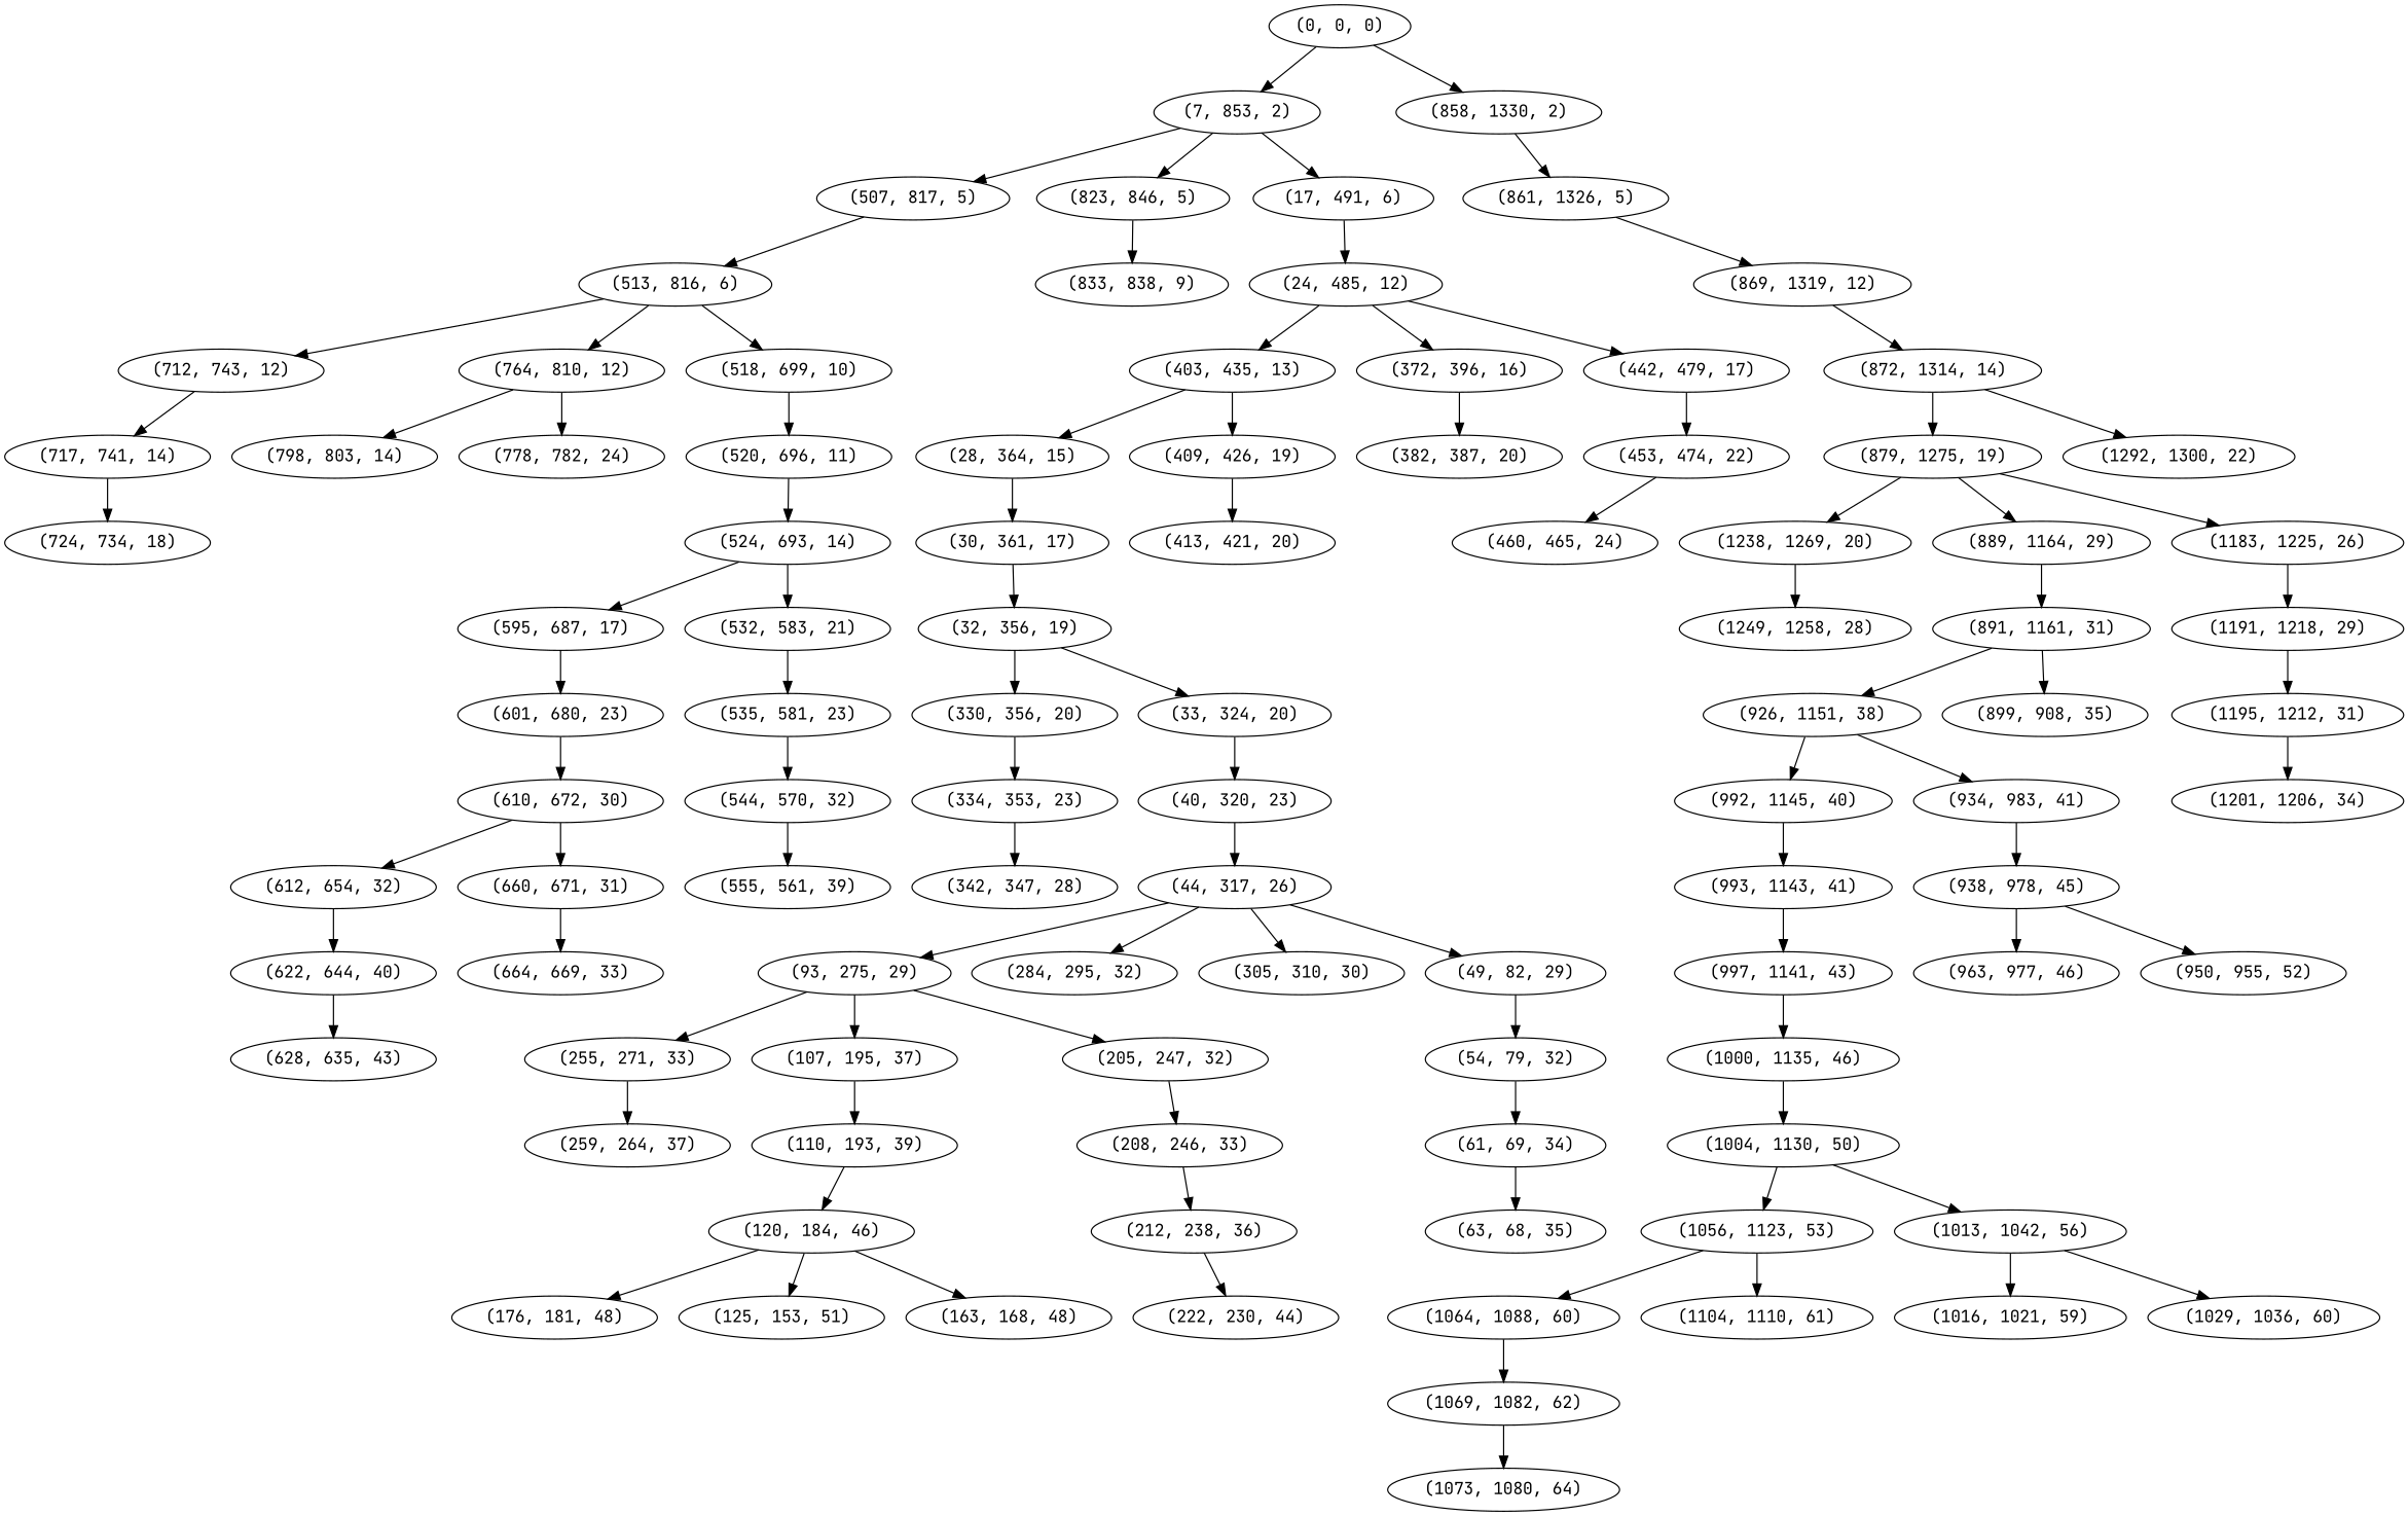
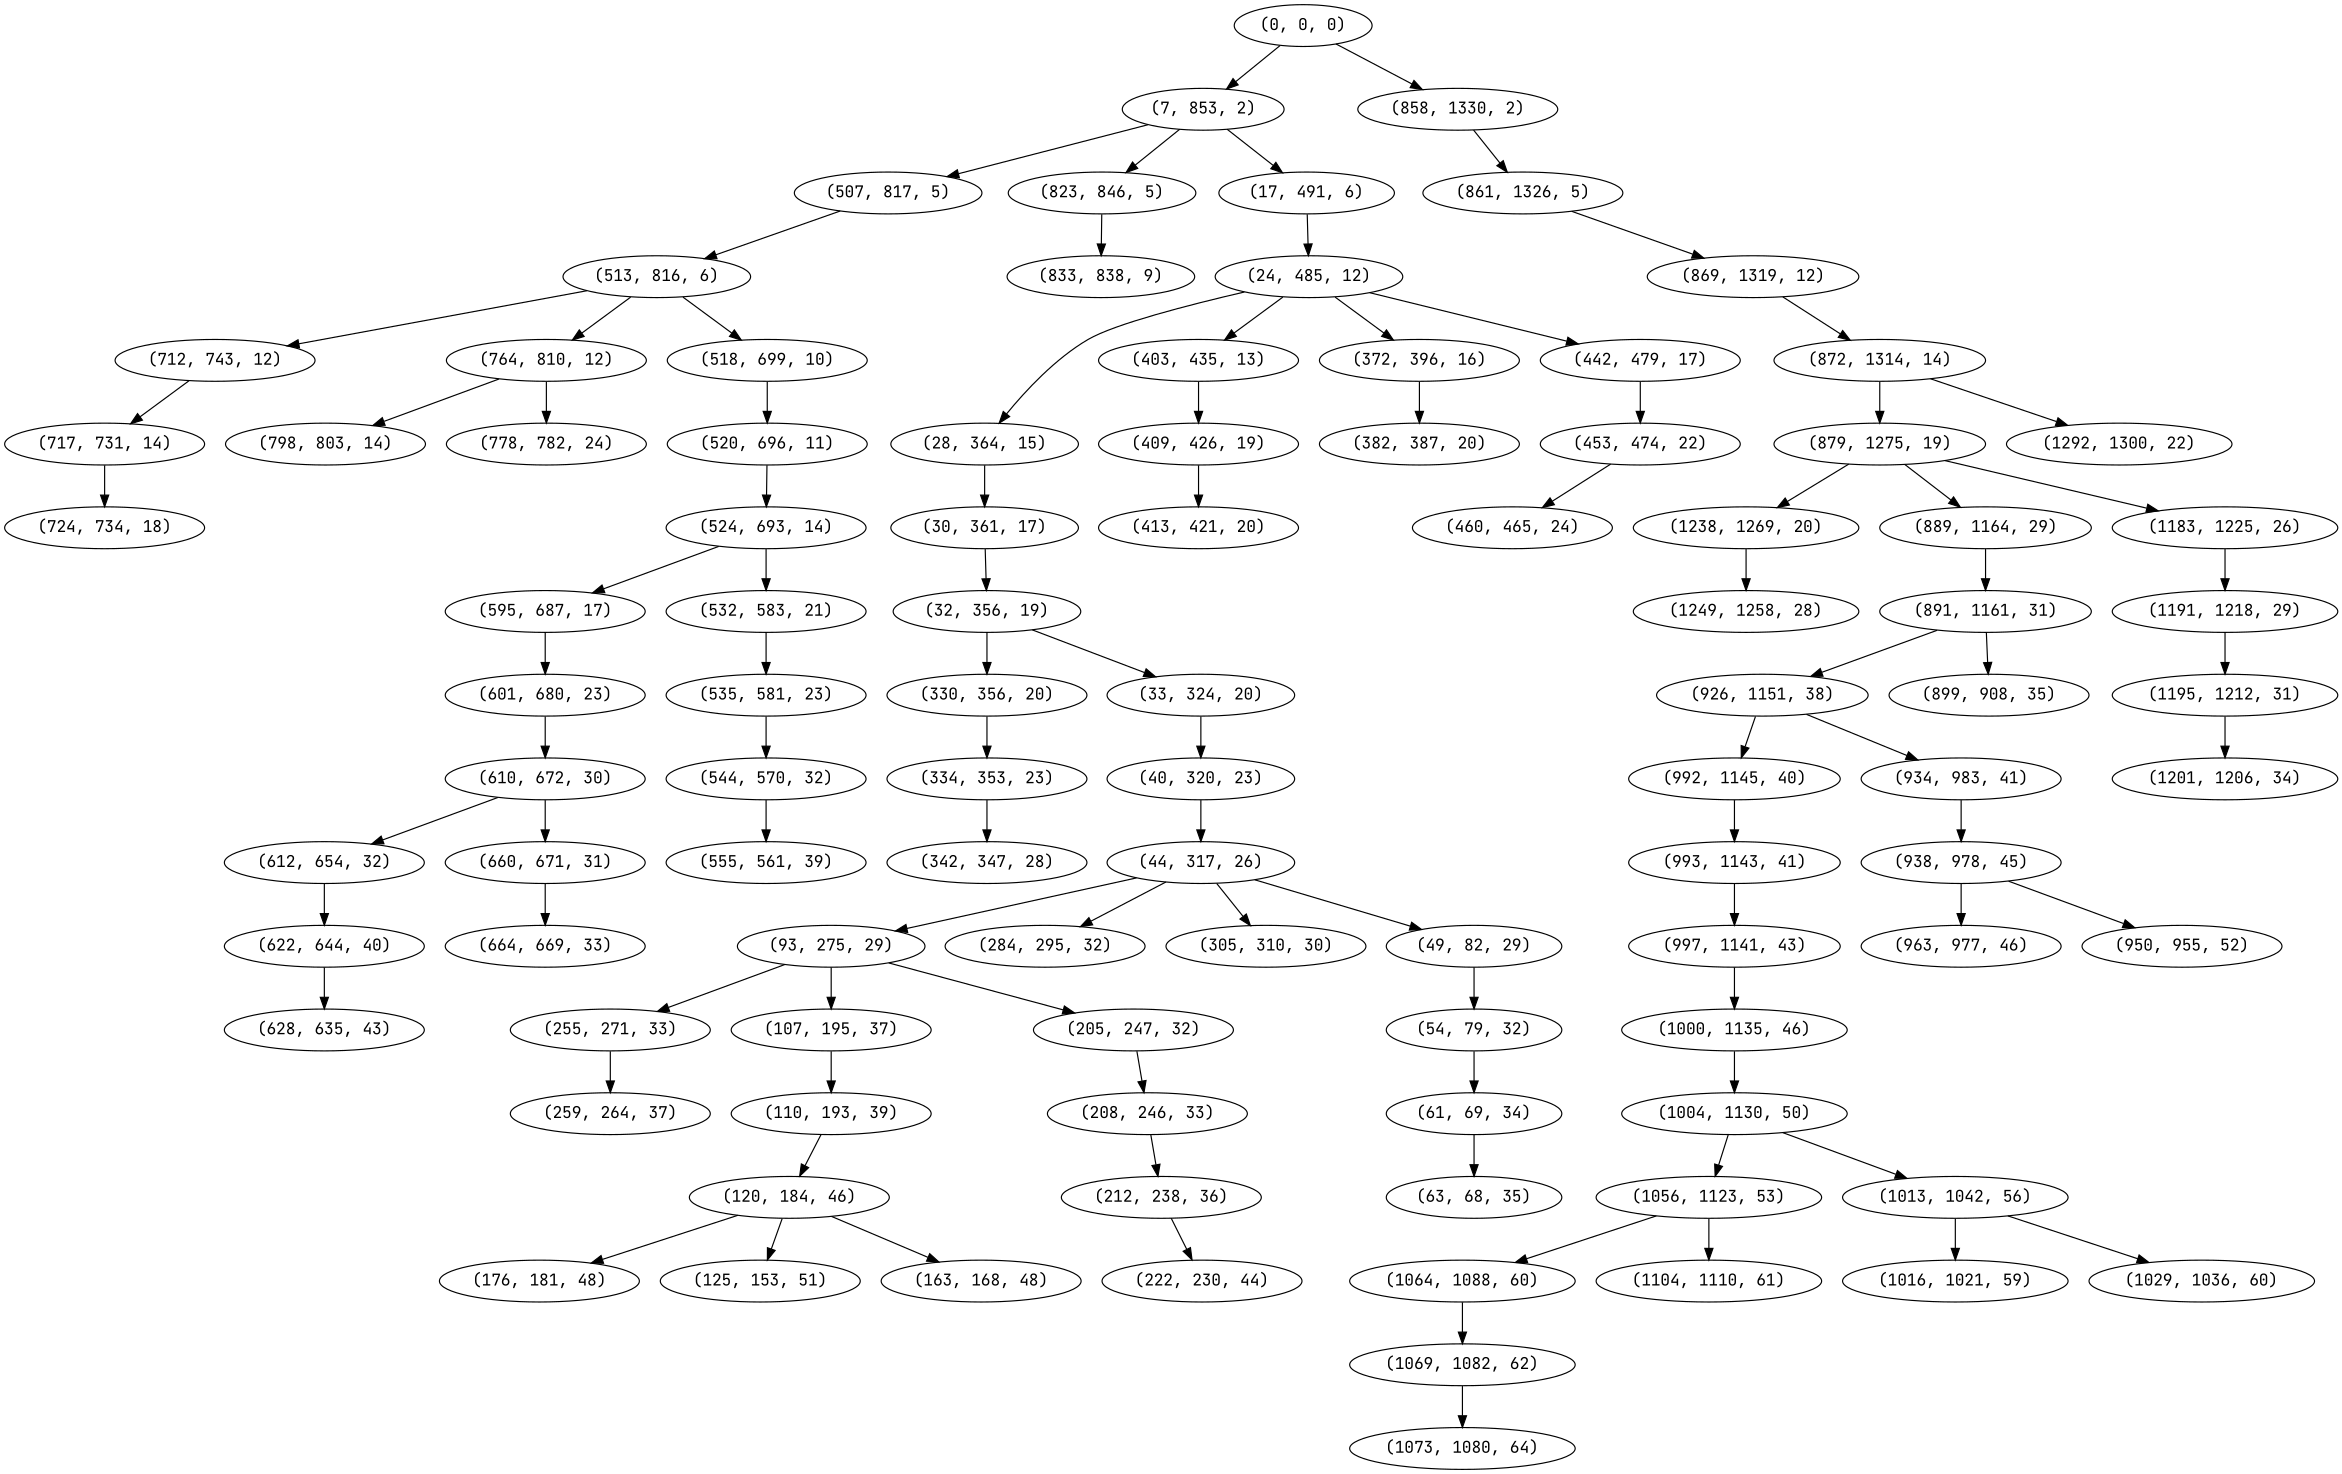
  digraph {
    fontname="JetBrains Mono"
    node [fontname="JetBrains Mono"]
    edge [fontname="JetBrains Mono"]
    "(0, 0, 0)"
    "(7, 853, 2)"
    "(858, 1330, 2)"
    "(17, 491, 6)"
    "(507, 817, 5)"
    "(823, 846, 5)"
    "(861, 1326, 5)"
    "(24, 485, 12)"
    "(513, 816, 6)"
    "(833, 838, 9)"
    "(28, 364, 15)"
    "(372, 396, 16)"
    "(403, 435, 13)"
    "(442, 479, 17)"
    "(30, 361, 17)"
    "(382, 387, 20)"
    "(409, 426, 19)"
    "(453, 474, 22)"
    n19 [label="(32, 356, 19)"]
    "(33, 324, 20)"
    "(330, 356, 20)"
    "(40, 320, 23)"
    "(334, 353, 23)"
    "(44, 317, 26)"
    "(49, 82, 29)"
    "(93, 275, 29)"
    "(284, 295, 32)"
    "(305, 310, 30)"
    "(54, 79, 32)"
    "(107, 195, 37)"
    "(205, 247, 32)"
    "(255, 271, 33)"
    "(61, 69, 34)"
    "(63, 68, 35)"
    "(110, 193, 39)"
    "(208, 246, 33)"
    "(259, 264, 37)"
    "(120, 184, 46)"
    n39 [label="(125, 153, 51)"]
    "(163, 168, 48)"
    "(176, 181, 48)"
    "(212, 238, 36)"
    "(222, 230, 44)"
    "(342, 347, 28)"
    "(413, 421, 20)"
    "(460, 465, 24)"
    "(518, 699, 10)"
    "(712, 743, 12)"
    "(764, 810, 12)"
    "(520, 696, 11)"
-   "(717, 741, 14)"
+   "(717, 741, 14)" [label="(717, 731, 14)"]
    "(778, 782, 24)"
    "(798, 803, 14)"
    "(524, 693, 14)"
    "(532, 583, 21)"
    "(595, 687, 17)"
    "(535, 581, 23)"
    "(601, 680, 23)"
    "(544, 570, 32)"
    "(555, 561, 39)"
    "(610, 672, 30)"
    "(612, 654, 32)"
    "(660, 671, 31)"
    "(622, 644, 40)"
    "(664, 669, 33)"
    "(628, 635, 43)"
    "(724, 734, 18)"
    "(869, 1319, 12)"
    "(872, 1314, 14)"
    "(879, 1275, 19)"
    "(1292, 1300, 22)"
    "(889, 1164, 29)"
    "(1183, 1225, 26)"
    "(1238, 1269, 20)"
    "(891, 1161, 31)"
    "(1191, 1218, 29)"
    "(1249, 1258, 28)"
    "(899, 908, 35)"
    "(926, 1151, 38)"
    "(934, 983, 41)"
    "(992, 1145, 40)"
    "(938, 978, 45)"
    "(993, 1143, 41)"
    "(950, 955, 52)"
    "(963, 977, 46)"
    "(997, 1141, 43)"
    "(1000, 1135, 46)"
    "(1004, 1130, 50)"
    "(1013, 1042, 56)"
    "(1056, 1123, 53)"
    "(1016, 1021, 59)"
    "(1029, 1036, 60)"
    "(1064, 1088, 60)"
    "(1104, 1110, 61)"
    "(1069, 1082, 62)"
    "(1073, 1080, 64)"
    "(1195, 1212, 31)"
    "(1201, 1206, 34)"
    "(0, 0, 0)" -> "(7, 853, 2)"
    "(0, 0, 0)" -> "(858, 1330, 2)"
    "(7, 853, 2)" -> "(17, 491, 6)"
    "(7, 853, 2)" -> "(507, 817, 5)"
    "(7, 853, 2)" -> "(823, 846, 5)"
    "(858, 1330, 2)" -> "(861, 1326, 5)"
    "(17, 491, 6)" -> "(24, 485, 12)"
    "(507, 817, 5)" -> "(513, 816, 6)"
    "(823, 846, 5)" -> "(833, 838, 9)"
    "(861, 1326, 5)" -> "(869, 1319, 12)"
-   "(403, 435, 13)" -> "(28, 364, 15)"
+   "(24, 485, 12)" -> "(28, 364, 15)"
    "(24, 485, 12)" -> "(372, 396, 16)"
    "(24, 485, 12)" -> "(403, 435, 13)"
    "(24, 485, 12)" -> "(442, 479, 17)"
    "(513, 816, 6)" -> "(518, 699, 10)"
    "(513, 816, 6)" -> "(712, 743, 12)"
    "(513, 816, 6)" -> "(764, 810, 12)"
    "(28, 364, 15)" -> "(30, 361, 17)"
    "(372, 396, 16)" -> "(382, 387, 20)"
    "(403, 435, 13)" -> "(409, 426, 19)"
    "(442, 479, 17)" -> "(453, 474, 22)"
    "(30, 361, 17)" -> n19
    "(409, 426, 19)" -> "(413, 421, 20)"
    "(453, 474, 22)" -> "(460, 465, 24)"
    n19 -> "(33, 324, 20)"
    n19 -> "(330, 356, 20)"
    "(33, 324, 20)" -> "(40, 320, 23)"
    "(330, 356, 20)" -> "(334, 353, 23)"
    "(40, 320, 23)" -> "(44, 317, 26)"
    "(334, 353, 23)" -> "(342, 347, 28)"
    "(44, 317, 26)" -> "(49, 82, 29)"
    "(44, 317, 26)" -> "(93, 275, 29)"
    "(44, 317, 26)" -> "(284, 295, 32)"
    "(44, 317, 26)" -> "(305, 310, 30)"
    "(49, 82, 29)" -> "(54, 79, 32)"
    "(93, 275, 29)" -> "(107, 195, 37)"
    "(93, 275, 29)" -> "(205, 247, 32)"
    "(93, 275, 29)" -> "(255, 271, 33)"
    "(54, 79, 32)" -> "(61, 69, 34)"
    "(107, 195, 37)" -> "(110, 193, 39)"
    "(205, 247, 32)" -> "(208, 246, 33)"
    "(255, 271, 33)" -> "(259, 264, 37)"
    "(61, 69, 34)" -> "(63, 68, 35)"
    "(110, 193, 39)" -> "(120, 184, 46)"
    "(208, 246, 33)" -> "(212, 238, 36)"
    "(120, 184, 46)" -> n39
    "(120, 184, 46)" -> "(163, 168, 48)"
    "(120, 184, 46)" -> "(176, 181, 48)"
    "(212, 238, 36)" -> "(222, 230, 44)"
    "(518, 699, 10)" -> "(520, 696, 11)"
    "(712, 743, 12)" -> "(717, 741, 14)"
    "(764, 810, 12)" -> "(778, 782, 24)"
    "(764, 810, 12)" -> "(798, 803, 14)"
    "(520, 696, 11)" -> "(524, 693, 14)"
    "(717, 741, 14)" -> "(724, 734, 18)"
    "(524, 693, 14)" -> "(532, 583, 21)"
    "(524, 693, 14)" -> "(595, 687, 17)"
    "(532, 583, 21)" -> "(535, 581, 23)"
    "(595, 687, 17)" -> "(601, 680, 23)"
    "(535, 581, 23)" -> "(544, 570, 32)"
    "(601, 680, 23)" -> "(610, 672, 30)"
    "(544, 570, 32)" -> "(555, 561, 39)"
    "(610, 672, 30)" -> "(612, 654, 32)"
    "(610, 672, 30)" -> "(660, 671, 31)"
    "(612, 654, 32)" -> "(622, 644, 40)"
    "(660, 671, 31)" -> "(664, 669, 33)"
    "(622, 644, 40)" -> "(628, 635, 43)"
    "(869, 1319, 12)" -> "(872, 1314, 14)"
    "(872, 1314, 14)" -> "(879, 1275, 19)"
    "(872, 1314, 14)" -> "(1292, 1300, 22)"
    "(879, 1275, 19)" -> "(889, 1164, 29)"
    "(879, 1275, 19)" -> "(1183, 1225, 26)"
    "(879, 1275, 19)" -> "(1238, 1269, 20)"
    "(889, 1164, 29)" -> "(891, 1161, 31)"
    "(1183, 1225, 26)" -> "(1191, 1218, 29)"
    "(1238, 1269, 20)" -> "(1249, 1258, 28)"
    "(891, 1161, 31)" -> "(899, 908, 35)"
    "(891, 1161, 31)" -> "(926, 1151, 38)"
    "(1191, 1218, 29)" -> "(1195, 1212, 31)"
    "(926, 1151, 38)" -> "(934, 983, 41)"
    "(926, 1151, 38)" -> "(992, 1145, 40)"
    "(934, 983, 41)" -> "(938, 978, 45)"
    "(992, 1145, 40)" -> "(993, 1143, 41)"
    "(938, 978, 45)" -> "(950, 955, 52)"
    "(938, 978, 45)" -> "(963, 977, 46)"
    "(993, 1143, 41)" -> "(997, 1141, 43)"
    "(997, 1141, 43)" -> "(1000, 1135, 46)"
    "(1000, 1135, 46)" -> "(1004, 1130, 50)"
    "(1004, 1130, 50)" -> "(1013, 1042, 56)"
    "(1004, 1130, 50)" -> "(1056, 1123, 53)"
    "(1013, 1042, 56)" -> "(1016, 1021, 59)"
    "(1013, 1042, 56)" -> "(1029, 1036, 60)"
    "(1056, 1123, 53)" -> "(1064, 1088, 60)"
    "(1056, 1123, 53)" -> "(1104, 1110, 61)"
    "(1064, 1088, 60)" -> "(1069, 1082, 62)"
    "(1069, 1082, 62)" -> "(1073, 1080, 64)"
    "(1195, 1212, 31)" -> "(1201, 1206, 34)"
  }
